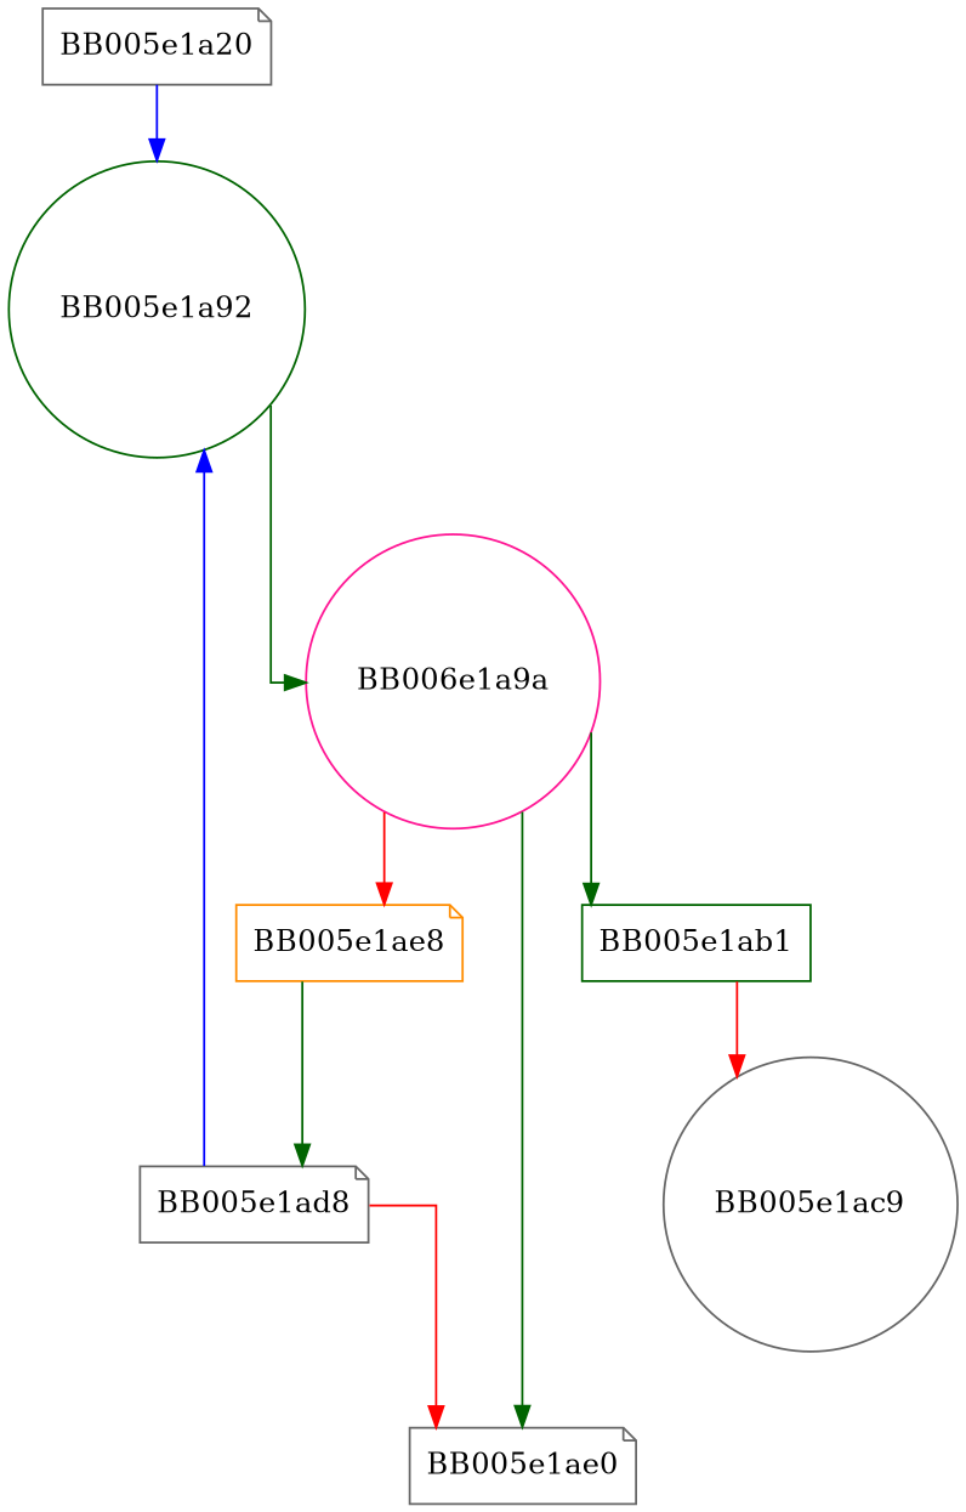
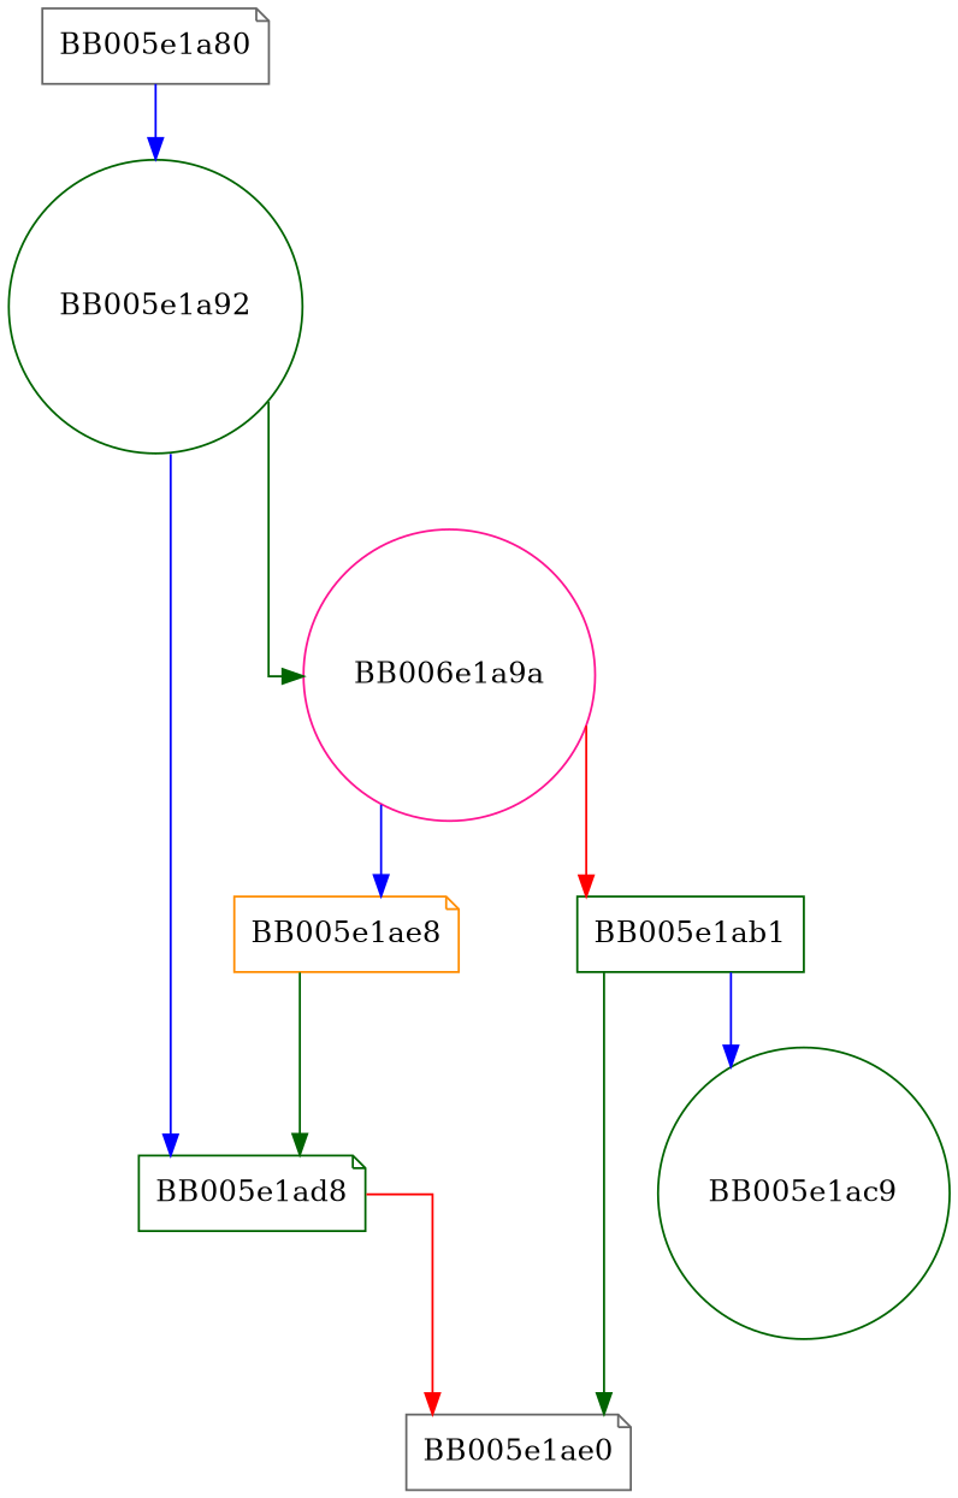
  digraph {
    splines=ortho
    node [color=darkgreen shape=note]
    edge [color=darkgreen]
    BB005e1a92 [shape=circle]
-   BB005e1a80 [color=gray40 label=BB005e1a20]
-   BB005e1ad8 [color=gray40]
+   BB005e1a80 [color=gray40]
+   BB005e1ad8
    BB005e1ae0 [color=gray40]
    n5 [color=deeppink label=BB006e1a9a shape=circle]
    BB005e1ae8 [color=darkorange]
    BB005e1ab1 [shape=box]
-   BB005e1ac9 [color=gray40 shape=circle]
-   BB005e1ad8 -> BB005e1a92 [color=blue]
+   BB005e1ac9 [shape=circle]
+   BB005e1a92 -> BB005e1ad8 [color=blue]
    BB005e1a92 -> n5
    BB005e1a80 -> BB005e1a92 [color=blue]
    BB005e1ad8 -> BB005e1ae0 [color=red]
-   n5 -> BB005e1ae8 [color=red]
-   n5 -> BB005e1ab1
+   n5 -> BB005e1ae8 [color=blue]
+   n5 -> BB005e1ab1 [color=red]
    BB005e1ae8 -> BB005e1ad8
-   n5 -> BB005e1ae0
-   BB005e1ab1 -> BB005e1ac9 [color=red]
+   BB005e1ab1 -> BB005e1ae0
+   BB005e1ab1 -> BB005e1ac9 [color=blue]
  }
